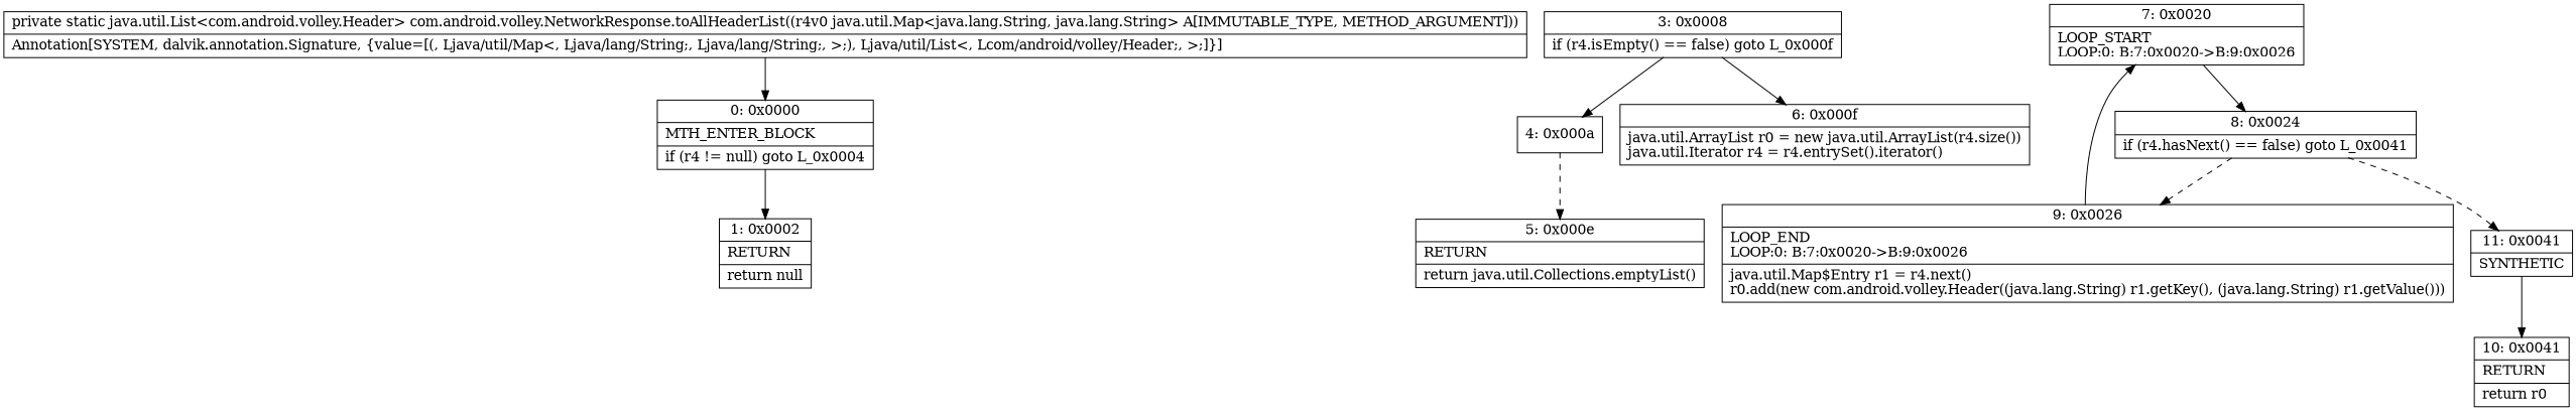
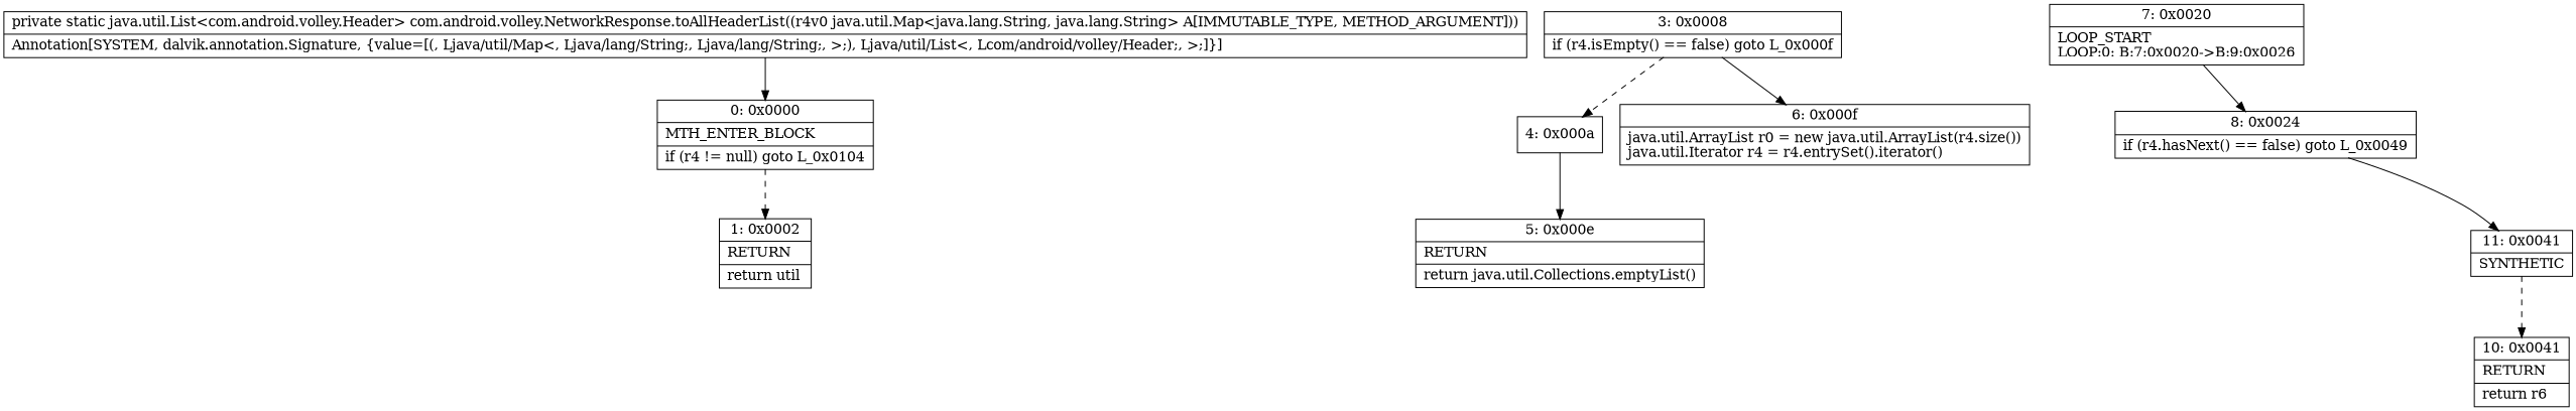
  digraph {
    fontname="DejaVu Serif"
    node [fontname="DejaVu Serif" shape=record]
    edge [fontname="DejaVu Serif"]
-   n1 [label="{0\:\ 0x0000|MTH_ENTER_BLOCK\l|if (r4 != null) goto L_0x0004\l}"]
-   n2 [label="{1\:\ 0x0002|RETURN\l|return null\l}"]
+   n1 [label="{0\:\ 0x0000|MTH_ENTER_BLOCK\l|if (r4 != null) goto L_0x0104\l}"]
+   n2 [label="{1\:\ 0x0002|RETURN\l|return util\l}"]
    n3 [label="{3\:\ 0x0008|if (r4.isEmpty() == false) goto L_0x000f\l}"]
    n4 [label="{4\:\ 0x000a}"]
    n5 [label="{6\:\ 0x000f|java.util.ArrayList r0 = new java.util.ArrayList(r4.size())\ljava.util.Iterator r4 = r4.entrySet().iterator()\l}"]
    n6 [label="{5\:\ 0x000e|RETURN\l|return java.util.Collections.emptyList()\l}"]
    n7 [label="{7\:\ 0x0020|LOOP_START\lLOOP:0: B:7:0x0020\-\>B:9:0x0026\l}"]
-   n8 [label="{8\:\ 0x0024|if (r4.hasNext() == false) goto L_0x0041\l}"]
-   n9 [label="{9\:\ 0x0026|LOOP_END\lLOOP:0: B:7:0x0020\-\>B:9:0x0026\l|java.util.Map$Entry r1 = r4.next()\lr0.add(new com.android.volley.Header((java.lang.String) r1.getKey(), (java.lang.String) r1.getValue()))\l}"]
+   n8 [label="{8\:\ 0x0024|if (r4.hasNext() == false) goto L_0x0049\l}"]
    n10 [label="{11\:\ 0x0041|SYNTHETIC\l}"]
-   n11 [label="{10\:\ 0x0041|RETURN\l|return r0\l}"]
+   n11 [label="{10\:\ 0x0041|RETURN\l|return r6\l}"]
    n12 [label="{private static java.util.List\<com.android.volley.Header\> com.android.volley.NetworkResponse.toAllHeaderList((r4v0 java.util.Map\<java.lang.String, java.lang.String\> A[IMMUTABLE_TYPE, METHOD_ARGUMENT]))  | Annotation[SYSTEM, dalvik.annotation.Signature, \{value=[(, Ljava\/util\/Map\<, Ljava\/lang\/String;, Ljava\/lang\/String;, \>;), Ljava\/util\/List\<, Lcom\/android\/volley\/Header;, \>;]\}]\l}"]
-   n1 -> n2 [style=solid]
-   n3 -> n4 [style=solid]
+   n1 -> n2 [style=dashed]
+   n3 -> n4 [style=dashed]
    n3 -> n5
-   n4 -> n6 [style=dashed]
+   n4 -> n6
    n7 -> n8
-   n8 -> n9 [style=dashed]
-   n8 -> n10 [style=dashed]
-   n9 -> n7
-   n10 -> n11
+   n8 -> n10
+   n10 -> n11 [style=dashed]
    n12 -> n1
  }
